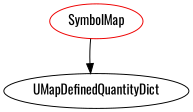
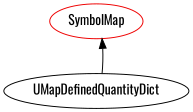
  digraph {
    fontname=Oswald
    node [fontname=Oswald]
    n1 [color=red2 label=SymbolMap shape=oval]
    UMapDefinedQuantityDict
-   n1 -> UMapDefinedQuantityDict [fontname=Oswald]
+   UMapDefinedQuantityDict -> n1 [fontname=Oswald]
  }
